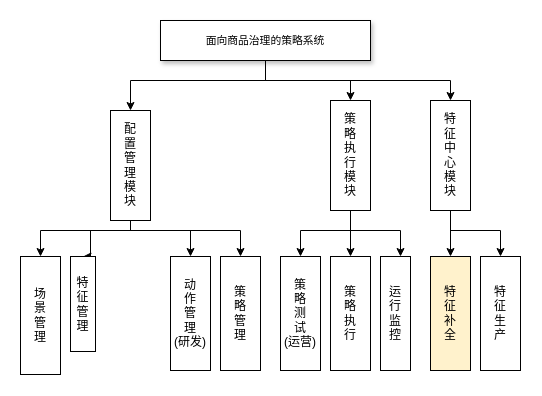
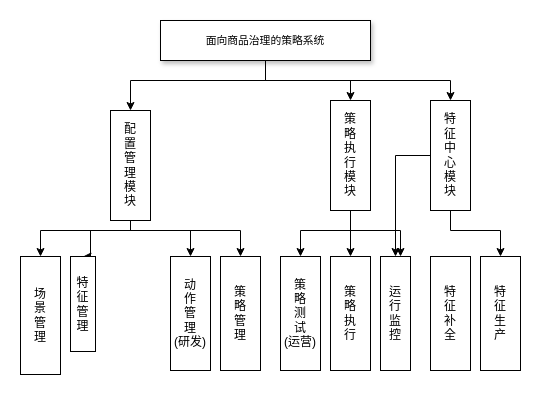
  <mxCell id="0" />
  <mxCell id="1" parent="0" />
  <mxCell id="2" style="edgeStyle=orthogonalEdgeStyle;rounded=0;sketch=0;orthogonalLoop=1;jettySize=auto;html=1;" parent="1" source="5" target="17" edge="1"><mxGeometry relative="1" as="geometry"><Array as="points"><mxPoint x="265" y="80" /><mxPoint x="130" y="80" /></Array></mxGeometry></mxCell>
  <mxCell id="3" style="edgeStyle=orthogonalEdgeStyle;rounded=0;sketch=0;orthogonalLoop=1;jettySize=auto;html=1;" parent="1" source="5" target="12" edge="1"><mxGeometry relative="1" as="geometry" /></mxCell>
  <mxCell id="4" style="edgeStyle=orthogonalEdgeStyle;rounded=0;sketch=0;orthogonalLoop=1;jettySize=auto;html=1;" parent="1" source="5" target="8" edge="1"><mxGeometry relative="1" as="geometry"><Array as="points"><mxPoint x="265" y="80" /><mxPoint x="450" y="80" /></Array></mxGeometry></mxCell>
  <mxCell id="5" value="&lt;span style=&quot;font-family: monospace ; font-size: 10.795px ; background-color: rgb(255 , 255 , 255)&quot;&gt;面向商品治理的策略系统&lt;br&gt;&lt;/span&gt;" style="rounded=0;whiteSpace=wrap;html=1;shadow=1;glass=0;sketch=0;" parent="1" vertex="1"><mxGeometry x="160" y="20" width="210" height="40" as="geometry" /></mxCell>
- <mxCell id="6" style="edgeStyle=orthogonalEdgeStyle;rounded=0;sketch=0;orthogonalLoop=1;jettySize=auto;html=1;" parent="1" source="8" target="24" edge="1"><mxGeometry relative="1" as="geometry" /></mxCell>
+ <mxCell id="6" style="edgeStyle=orthogonalEdgeStyle;rounded=0;sketch=0;orthogonalLoop=1;jettySize=auto;html=1;" parent="1" source="8" target="26" edge="1"><mxGeometry relative="1" as="geometry" /></mxCell>
  <mxCell id="7" style="edgeStyle=orthogonalEdgeStyle;rounded=0;sketch=0;orthogonalLoop=1;jettySize=auto;html=1;entryX=0.5;entryY=0;entryDx=0;entryDy=0;" parent="1" source="8" target="25" edge="1"><mxGeometry relative="1" as="geometry"><Array as="points"><mxPoint x="450" y="230" /><mxPoint x="500" y="230" /></Array></mxGeometry></mxCell>
  <mxCell id="8" value="特&lt;br&gt;征&lt;br&gt;中&lt;br&gt;心&lt;br&gt;模&lt;br&gt;块" style="rounded=0;whiteSpace=wrap;html=1;horizontal=1;textDirection=ltr;" parent="1" vertex="1"><mxGeometry x="430" y="100" width="40" height="110" as="geometry" /></mxCell>
  <mxCell id="9" style="edgeStyle=orthogonalEdgeStyle;rounded=0;sketch=0;orthogonalLoop=1;jettySize=auto;html=1;entryX=0.5;entryY=0;entryDx=0;entryDy=0;" parent="1" source="12" target="22" edge="1"><mxGeometry relative="1" as="geometry"><Array as="points"><mxPoint x="350" y="230" /><mxPoint x="300" y="230" /></Array></mxGeometry></mxCell>
  <mxCell id="10" style="edgeStyle=orthogonalEdgeStyle;rounded=0;sketch=0;orthogonalLoop=1;jettySize=auto;html=1;" parent="1" source="12" target="23" edge="1"><mxGeometry relative="1" as="geometry"><Array as="points"><mxPoint x="350" y="220" /><mxPoint x="350" y="220" /></Array></mxGeometry></mxCell>
  <mxCell id="11" style="edgeStyle=orthogonalEdgeStyle;rounded=0;orthogonalLoop=1;jettySize=auto;html=1;" parent="1" source="12" target="26" edge="1"><mxGeometry relative="1" as="geometry"><Array as="points"><mxPoint x="350" y="230" /><mxPoint x="400" y="230" /></Array></mxGeometry></mxCell>
  <mxCell id="12" value="策&lt;br&gt;略&lt;br&gt;执&lt;br&gt;行&lt;br&gt;模&lt;br&gt;块" style="rounded=0;whiteSpace=wrap;html=1;horizontal=1;textDirection=ltr;" parent="1" vertex="1"><mxGeometry x="330" y="100" width="40" height="110" as="geometry" /></mxCell>
  <mxCell id="13" style="edgeStyle=orthogonalEdgeStyle;rounded=0;sketch=0;orthogonalLoop=1;jettySize=auto;html=1;entryX=0.5;entryY=0;entryDx=0;entryDy=0;" parent="1" source="17" target="20" edge="1"><mxGeometry relative="1" as="geometry"><Array as="points"><mxPoint x="130" y="230" /><mxPoint x="40" y="230" /></Array></mxGeometry></mxCell>
  <mxCell id="14" style="edgeStyle=orthogonalEdgeStyle;rounded=0;sketch=0;orthogonalLoop=1;jettySize=auto;html=1;entryX=0.5;entryY=0;entryDx=0;entryDy=0;" parent="1" source="17" target="18" edge="1"><mxGeometry relative="1" as="geometry"><Array as="points"><mxPoint x="130" y="230" /><mxPoint x="90" y="230" /></Array></mxGeometry></mxCell>
  <mxCell id="15" style="edgeStyle=orthogonalEdgeStyle;rounded=0;sketch=0;orthogonalLoop=1;jettySize=auto;html=1;entryX=0.5;entryY=0;entryDx=0;entryDy=0;" parent="1" source="17" target="21" edge="1"><mxGeometry relative="1" as="geometry"><Array as="points"><mxPoint x="130" y="230" /><mxPoint x="190" y="230" /></Array></mxGeometry></mxCell>
  <mxCell id="16" style="edgeStyle=orthogonalEdgeStyle;rounded=0;sketch=0;orthogonalLoop=1;jettySize=auto;html=1;" parent="1" source="17" target="19" edge="1"><mxGeometry relative="1" as="geometry"><Array as="points"><mxPoint x="130" y="230" /><mxPoint x="240" y="230" /></Array></mxGeometry></mxCell>
  <mxCell id="17" value="配&lt;br&gt;置&lt;br&gt;管&lt;br&gt;理&lt;br&gt;模&lt;br&gt;块" style="rounded=0;whiteSpace=wrap;html=1;horizontal=1;textDirection=ltr;" parent="1" vertex="1"><mxGeometry x="110" y="110" width="40" height="110" as="geometry" /></mxCell>
  <mxCell id="18" value="特&lt;br&gt;征&lt;br&gt;管&lt;br&gt;理" style="rounded=0;whiteSpace=wrap;html=1;horizontal=1;textDirection=ltr;" parent="1" vertex="1"><mxGeometry x="70" y="256" width="25" height="95" as="geometry" /></mxCell>
  <mxCell id="19" value="策&lt;br&gt;略&lt;br&gt;管&lt;br&gt;理" style="rounded=0;whiteSpace=wrap;html=1;horizontal=1;textDirection=ltr;" parent="1" vertex="1"><mxGeometry x="220" y="256" width="40" height="114" as="geometry" /></mxCell>
  <mxCell id="20" value="场&lt;br&gt;景&lt;br&gt;管&lt;br&gt;理" style="rounded=0;whiteSpace=wrap;html=1;horizontal=1;textDirection=ltr;" parent="1" vertex="1"><mxGeometry x="20" y="256" width="40" height="118" as="geometry" /></mxCell>
  <mxCell id="21" value="动&lt;br&gt;作&lt;br&gt;管&lt;br&gt;理&lt;br&gt;(研发)" style="rounded=0;whiteSpace=wrap;html=1;horizontal=1;textDirection=ltr;" parent="1" vertex="1"><mxGeometry x="170" y="256" width="40" height="114" as="geometry" /></mxCell>
  <mxCell id="22" value="策&lt;br&gt;略&lt;br&gt;测&lt;br&gt;试&lt;br&gt;(运营)" style="rounded=0;whiteSpace=wrap;html=1;horizontal=1;textDirection=ltr;" parent="1" vertex="1"><mxGeometry x="280" y="256" width="40" height="114" as="geometry" /></mxCell>
  <mxCell id="23" value="策&lt;br&gt;略&lt;br&gt;执&lt;br&gt;行" style="rounded=0;whiteSpace=wrap;html=1;horizontal=1;textDirection=ltr;" parent="1" vertex="1"><mxGeometry x="330" y="256" width="40" height="114" as="geometry" /></mxCell>
- <mxCell id="24" value="特&lt;br&gt;征&lt;br&gt;补&lt;br&gt;全" style="rounded=0;whiteSpace=wrap;html=1;horizontal=1;textDirection=ltr;fillColor=#fff2cc;" parent="1" vertex="1"><mxGeometry x="430" y="256" width="40" height="114" as="geometry" /></mxCell>
+ <mxCell id="24" value="特&lt;br&gt;征&lt;br&gt;补&lt;br&gt;全" style="rounded=0;whiteSpace=wrap;html=1;horizontal=1;textDirection=ltr;" parent="1" vertex="1"><mxGeometry x="430" y="256" width="40" height="114" as="geometry" /></mxCell>
  <mxCell id="25" value="特&lt;br&gt;征&lt;br&gt;生&lt;br&gt;产" style="rounded=0;whiteSpace=wrap;html=1;horizontal=1;textDirection=ltr;" parent="1" vertex="1"><mxGeometry x="480" y="256" width="40" height="114" as="geometry" /></mxCell>
  <mxCell id="26" value="运&lt;br&gt;行&lt;br&gt;监&lt;br&gt;控" style="rounded=0;whiteSpace=wrap;html=1;horizontal=1;textDirection=ltr;" parent="1" vertex="1"><mxGeometry x="380" y="256" width="30" height="114" as="geometry" /></mxCell>
